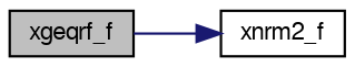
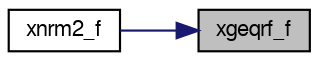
  digraph {
    rankdir=LR
    node [color=black fontname=FreeSans fontsize=10 shape=record style=filled]
    n1 [fillcolor=grey75 fontcolor=black height=0.2 label=xgeqrf_f width=0.4]
    n2 [fillcolor=white height=0.2 label=xnrm2_f width=0.4]
-   n1 -> n2 [color=midnightblue fontname=FreeSans fontsize=10 labelfontname=FreeSans labelfontsize=10 style=solid]
+   n2 -> n1 [color=midnightblue fontname=FreeSans fontsize=10 labelfontname=FreeSans labelfontsize=10 style=solid]
  }
